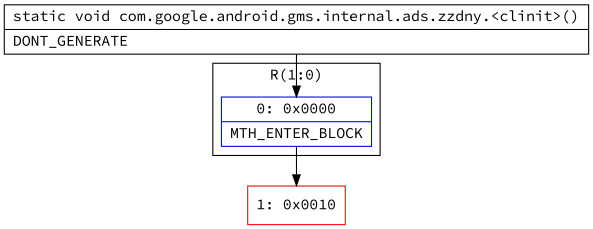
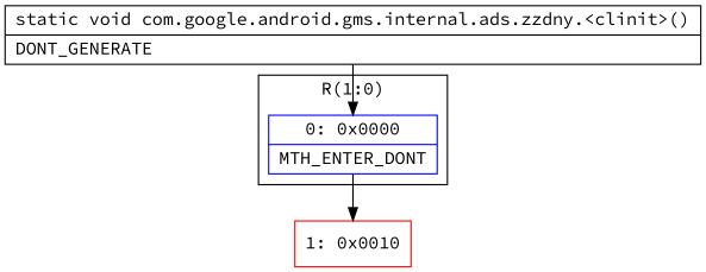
  digraph {
    fontname="Source Code Pro"
    node [shape=record fontname="Source Code Pro"]
    edge [fontname="Source Code Pro"]
-   n1 [color=blue label="{0\:\ 0x0000|MTH_ENTER_BLOCK\l}"]
+   n1 [color=blue label="{0\:\ 0x0000|MTH_ENTER_DONT\l}"]
    n2 [color=red label="{1\:\ 0x0010}"]
    n3 [label="{static void com.google.android.gms.internal.ads.zzdny.\<clinit\>()  | DONT_GENERATE\l}"]
    subgraph cluster_1 {
      label="R(1:0)"
      n1
    }
    n1 -> n2
    n3 -> n1
  }
